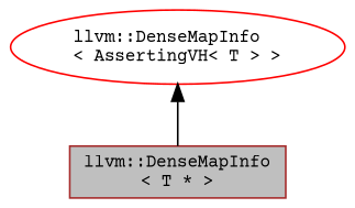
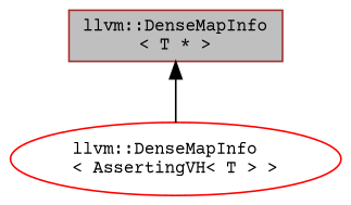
  digraph {
    fontname="Courier Prime"
    node [fontname="Courier Prime" fontsize=10]
    n1 [color=brown fillcolor=grey75 fontcolor=black height=0.2 label="llvm::DenseMapInfo\l\< T * \>" shape=box style=filled width=0.4]
    n2 [color=red height=0.2 label="llvm::DenseMapInfo\l\< AssertingVH\< T \> \>" shape=ellipse width=0.4]
-   n2 -> n1 [color=black dir=back fontname="Courier Prime" fontsize=10 labelfontname=Helvetica labelfontsize=10 style=solid]
+   n1 -> n2 [color=black dir=back fontname="Courier Prime" fontsize=10 labelfontname=Helvetica labelfontsize=10 style=solid]
  }
